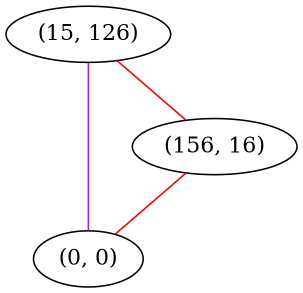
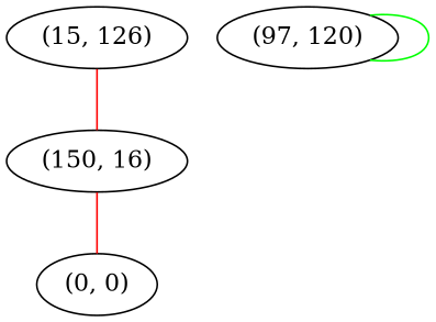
  graph {
    edge [color=red weight=1]
    "(15, 126)"
    "(0, 0)"
-   "(150, 16)" [label="(156, 16)"]
-   "(15, 126)" -- "(0, 0)" [color=purple weight=4]
+   "(150, 16)"
+   "(97, 120)"
    "(15, 126)" -- "(150, 16)"
    "(150, 16)" -- "(0, 0)"
+   "(97, 120)" -- "(97, 120)" [color=green weight=2]
  }
